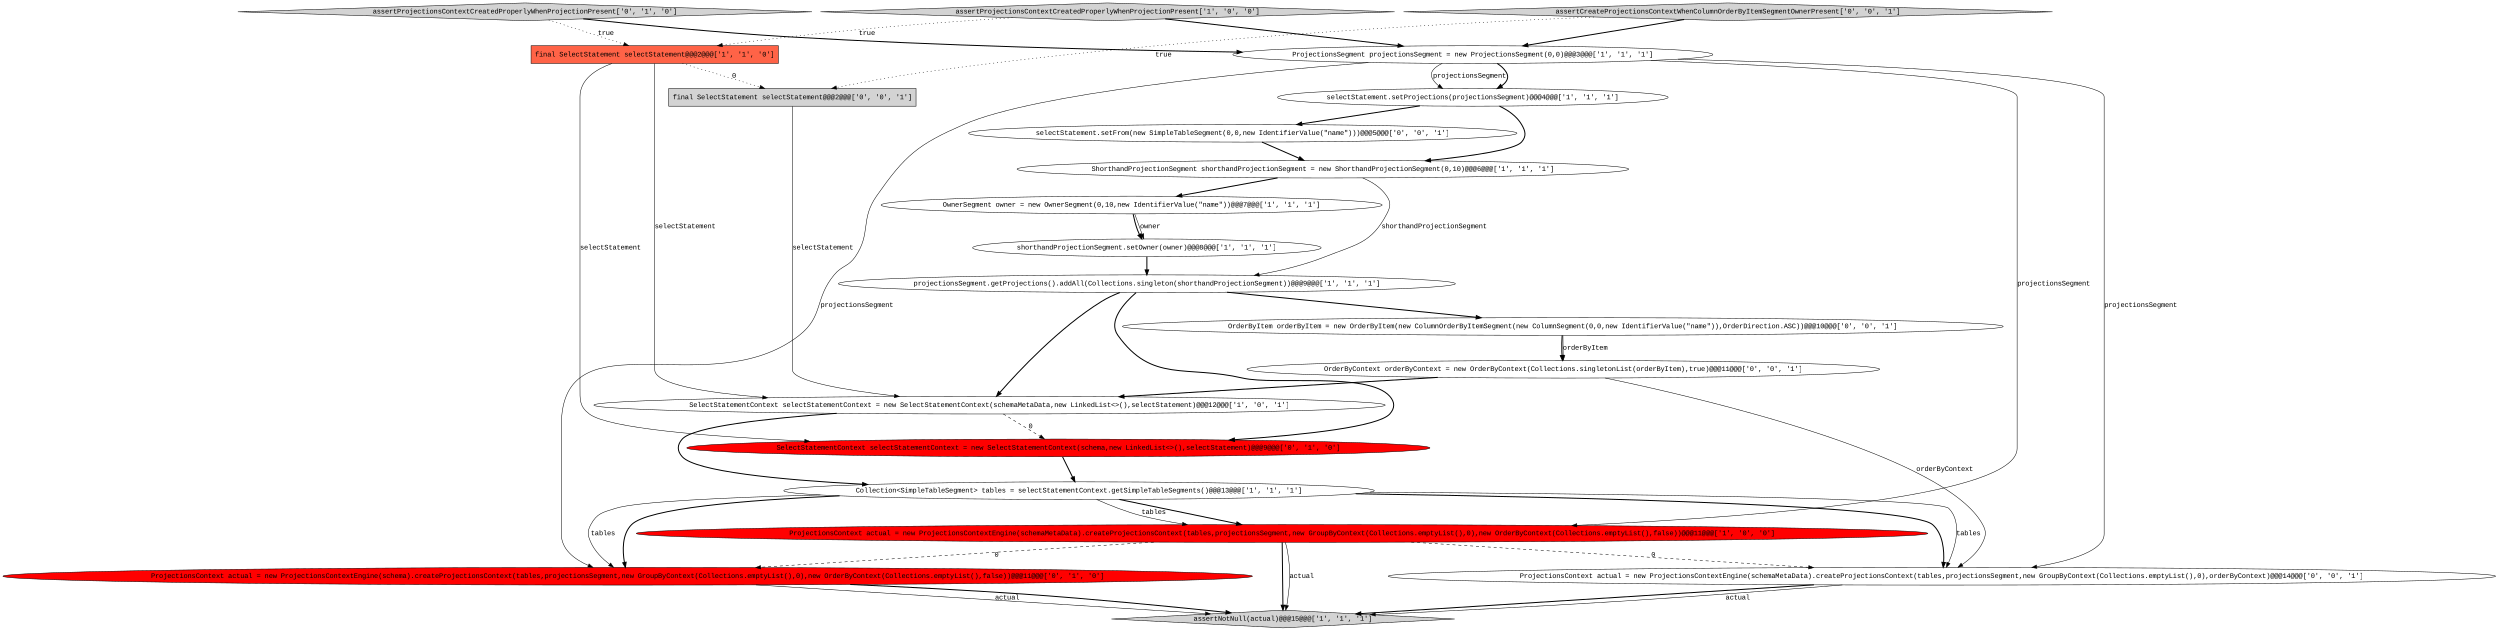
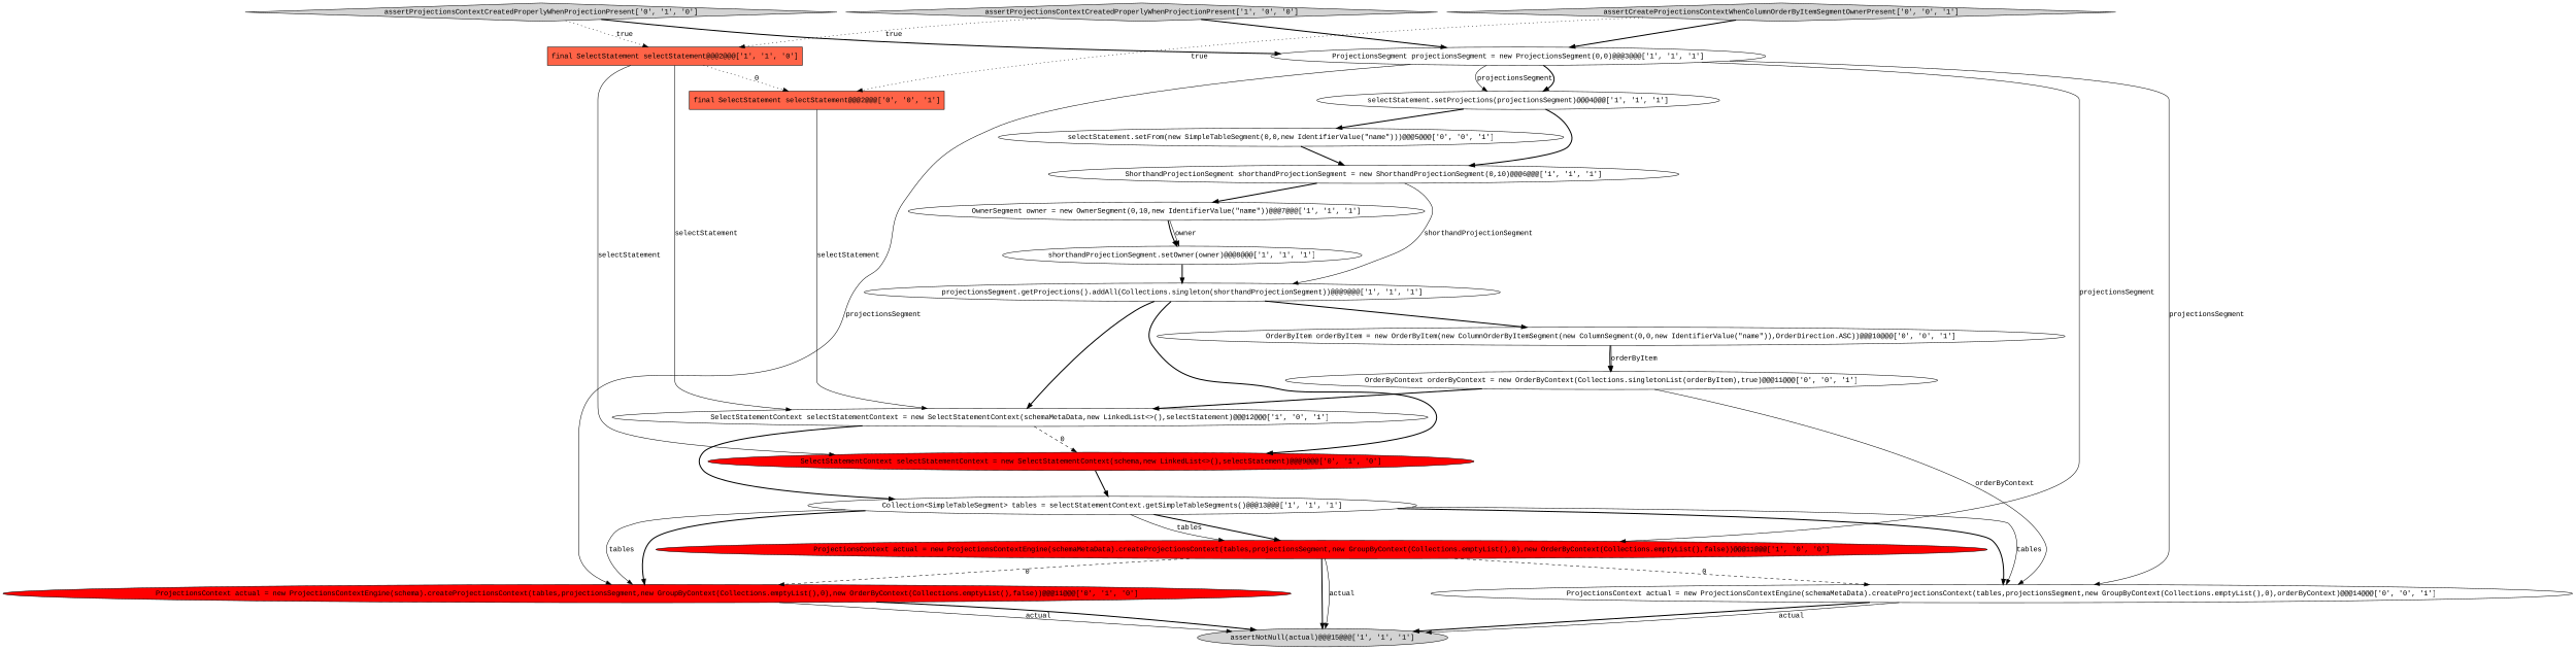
  digraph {
    fontname="Liberation Mono"
    node [fillcolor=white fontname="Liberation Mono" shape=ellipse style=filled]
    edge [fontname="Liberation Mono" style=bold]
    n1 [label="OwnerSegment owner = new OwnerSegment(0,10,new IdentifierValue(\"name\"))@@@7@@@['1', '1', '1']"]
    n2 [label="shorthandProjectionSegment.setOwner(owner)@@@8@@@['1', '1', '1']"]
    n3 [label="projectionsSegment.getProjections().addAll(Collections.singleton(shorthandProjectionSegment))@@@9@@@['1', '1', '1']"]
    n4 [label="selectStatement.setFrom(new SimpleTableSegment(0,0,new IdentifierValue(\"name\")))@@@5@@@['0', '0', '1']"]
    n5 [label="ShorthandProjectionSegment shorthandProjectionSegment = new ShorthandProjectionSegment(0,10)@@@6@@@['1', '1', '1']"]
    n6 [fillcolor=red label="SelectStatementContext selectStatementContext = new SelectStatementContext(schema,new LinkedList<>(),selectStatement)@@@9@@@['0', '1', '0']"]
    n7 [label="Collection<SimpleTableSegment> tables = selectStatementContext.getSimpleTableSegments()@@@13@@@['1', '1', '1']"]
    n8 [fillcolor=red label="ProjectionsContext actual = new ProjectionsContextEngine(schemaMetaData).createProjectionsContext(tables,projectionsSegment,new GroupByContext(Collections.emptyList(),0),new OrderByContext(Collections.emptyList(),false))@@@11@@@['1', '0', '0']"]
    n9 [label="ProjectionsContext actual = new ProjectionsContextEngine(schemaMetaData).createProjectionsContext(tables,projectionsSegment,new GroupByContext(Collections.emptyList(),0),orderByContext)@@@14@@@['0', '0', '1']"]
    n10 [fillcolor=red label="ProjectionsContext actual = new ProjectionsContextEngine(schema).createProjectionsContext(tables,projectionsSegment,new GroupByContext(Collections.emptyList(),0),new OrderByContext(Collections.emptyList(),false))@@@11@@@['0', '1', '0']"]
-   n11 [fillcolor=lightgray label="final SelectStatement selectStatement@@@2@@@['0', '0', '1']" shape=box]
+   n11 [fillcolor=tomato label="final SelectStatement selectStatement@@@2@@@['0', '0', '1']" shape=box]
    n12 [label="SelectStatementContext selectStatementContext = new SelectStatementContext(schemaMetaData,new LinkedList<>(),selectStatement)@@@12@@@['1', '0', '1']"]
    n13 [fillcolor=lightgray label="assertProjectionsContextCreatedProperlyWhenProjectionPresent['0', '1', '0']" shape=diamond]
    n14 [label="ProjectionsSegment projectionsSegment = new ProjectionsSegment(0,0)@@@3@@@['1', '1', '1']"]
    n15 [fillcolor=tomato label="final SelectStatement selectStatement@@@2@@@['1', '1', '0']" shape=box]
    n16 [label="selectStatement.setProjections(projectionsSegment)@@@4@@@['1', '1', '1']"]
-   n17 [fillcolor=lightgray label="assertNotNull(actual)@@@15@@@['1', '1', '1']" shape=diamond]
+   n17 [fillcolor=lightgray label="assertNotNull(actual)@@@15@@@['1', '1', '1']"]
    n18 [fillcolor=lightgray label="assertProjectionsContextCreatedProperlyWhenProjectionPresent['1', '0', '0']" shape=diamond]
    n19 [label="OrderByContext orderByContext = new OrderByContext(Collections.singletonList(orderByItem),true)@@@11@@@['0', '0', '1']"]
    n20 [label="OrderByItem orderByItem = new OrderByItem(new ColumnOrderByItemSegment(new ColumnSegment(0,0,new IdentifierValue(\"name\")),OrderDirection.ASC))@@@10@@@['0', '0', '1']"]
    n21 [fillcolor=lightgray label="assertCreateProjectionsContextWhenColumnOrderByItemSegmentOwnerPresent['0', '0', '1']" shape=diamond]
    n1 -> n2
    n1 -> n2 [label=owner style=solid]
    n2 -> n3
    n3 -> n6
    n3 -> n12
    n3 -> n20
    n4 -> n5
    n5 -> n1
    n5 -> n3 [label=shorthandProjectionSegment style=solid]
    n6 -> n7
    n7 -> n8
    n7 -> n8 [label=tables style=solid]
    n7 -> n9 [label=tables style=solid]
    n7 -> n9
    n7 -> n10 [label=tables style=solid]
    n7 -> n10
    n8 -> n9 [label=0 style=dashed]
    n8 -> n10 [label=0 style=dashed]
    n8 -> n17
    n8 -> n17 [label=actual style=solid]
    n9 -> n17
    n9 -> n17 [label=actual style=solid]
    n10 -> n17 [label=actual style=solid]
    n10 -> n17
    n11 -> n12 [label=selectStatement style=solid]
    n12 -> n6 [label=0 style=dashed]
    n12 -> n7
    n13 -> n14
    n13 -> n15 [label=true style=dotted]
    n14 -> n8 [label=projectionsSegment style=solid]
    n14 -> n9 [label=projectionsSegment style=solid]
    n14 -> n10 [label=projectionsSegment style=solid]
    n14 -> n16 [label=projectionsSegment style=solid]
    n14 -> n16
    n15 -> n6 [label=selectStatement style=solid]
    n15 -> n11 [label=0 style=dotted]
    n15 -> n12 [label=selectStatement style=solid]
    n16 -> n4
    n16 -> n5
    n18 -> n14
    n18 -> n15 [label=true style=dotted]
    n19 -> n9 [label=orderByContext style=solid]
    n19 -> n12
    n20 -> n19 [label=orderByItem style=solid]
    n20 -> n19
    n21 -> n11 [label=true style=dotted]
    n21 -> n14
  }
